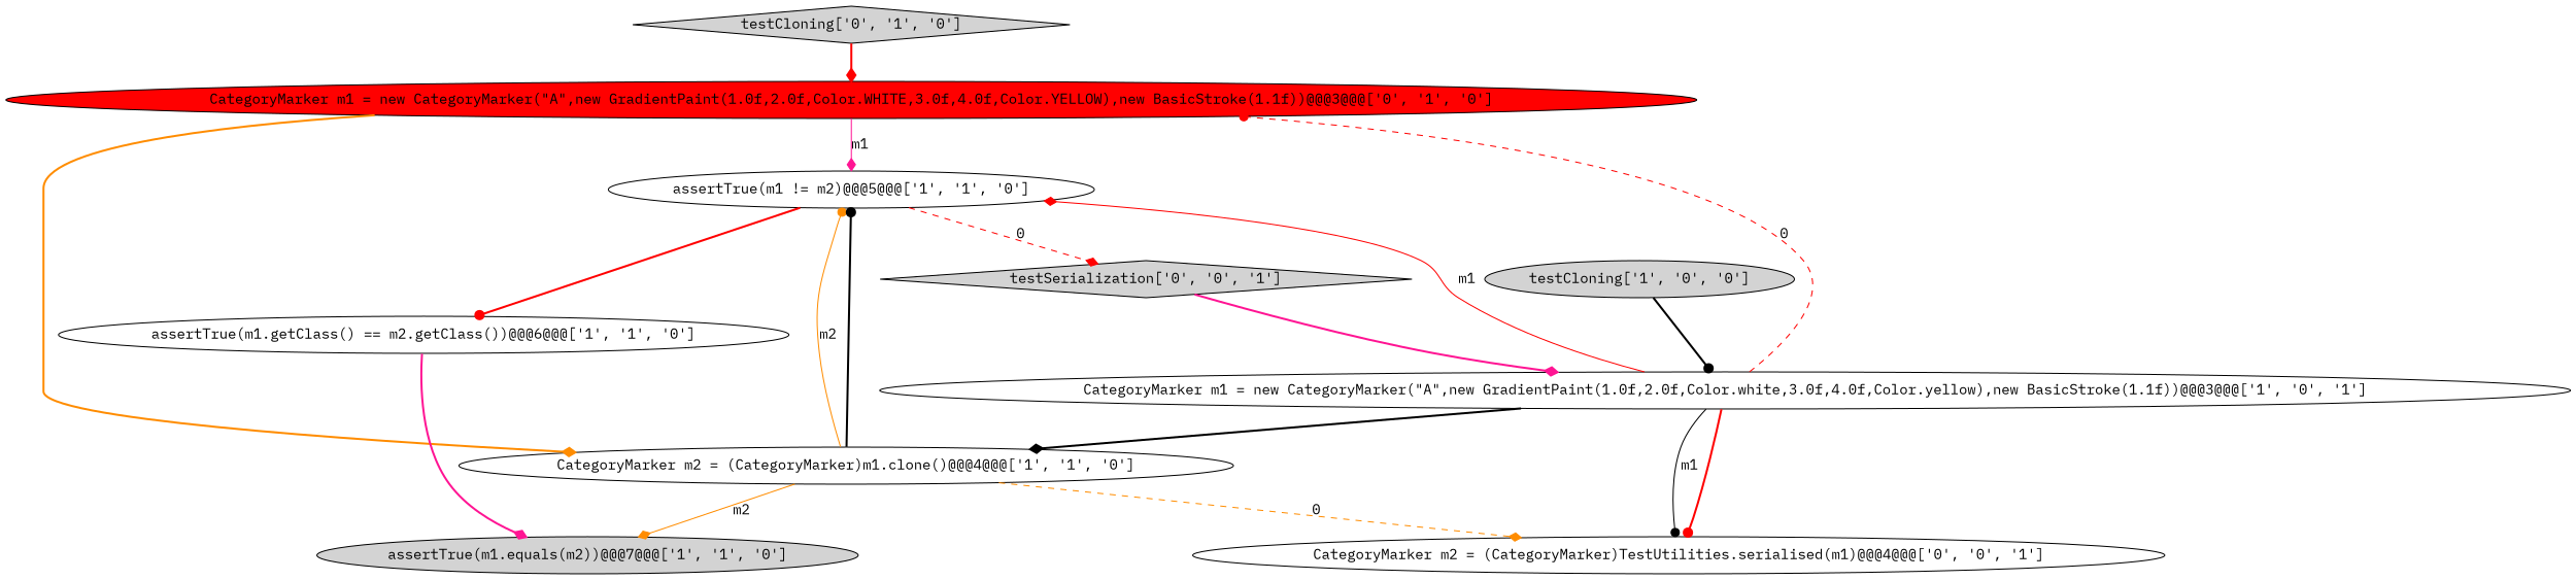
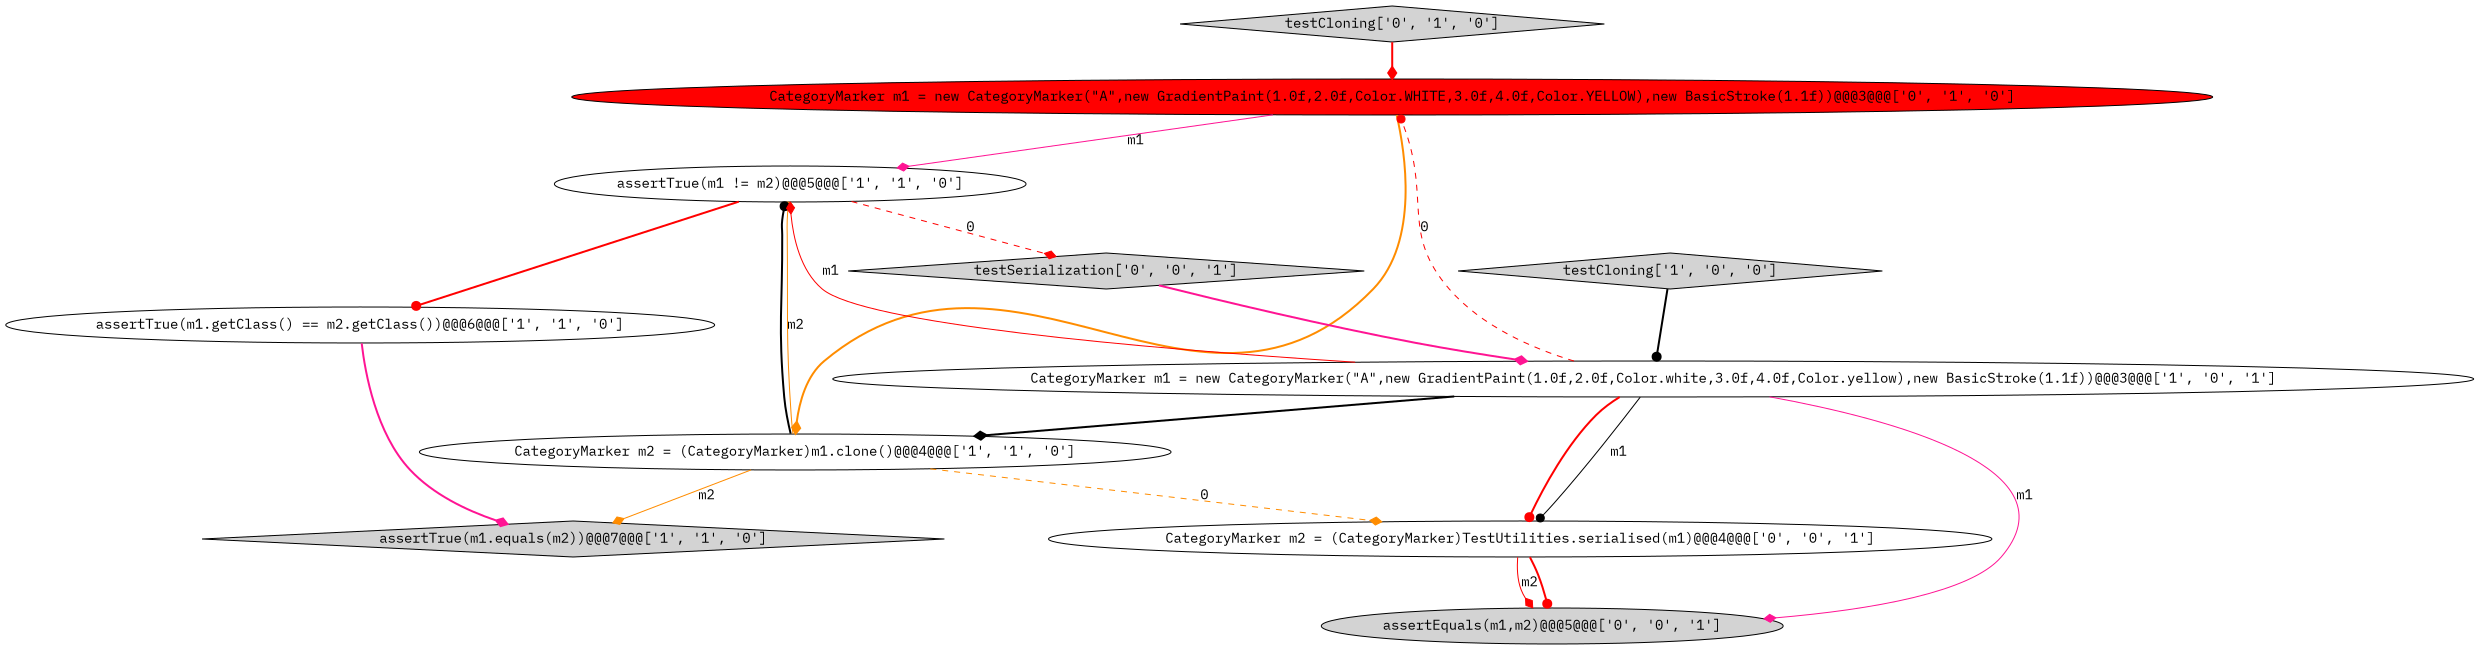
  digraph {
    fontname="IBM Plex Mono"
    node [fillcolor=lightgray fontname="IBM Plex Mono" shape=ellipse style=filled]
    edge [arrowhead=diamond color=red fontname="IBM Plex Mono" style=bold]
    n1 [label="testCloning['0', '1', '0']" shape=diamond]
    n2 [fillcolor=red label="CategoryMarker m1 = new CategoryMarker(\"A\",new GradientPaint(1.0f,2.0f,Color.WHITE,3.0f,4.0f,Color.YELLOW),new BasicStroke(1.1f))@@@3@@@['0', '1', '0']"]
    n3 [fillcolor=white label="assertTrue(m1 != m2)@@@5@@@['1', '1', '0']"]
    n4 [fillcolor=white label="CategoryMarker m2 = (CategoryMarker)m1.clone()@@@4@@@['1', '1', '0']"]
    n5 [fillcolor=white label="assertTrue(m1.getClass() == m2.getClass())@@@6@@@['1', '1', '0']"]
    n6 [label="testSerialization['0', '0', '1']" shape=diamond]
-   n7 [label="assertTrue(m1.equals(m2))@@@7@@@['1', '1', '0']"]
+   n7 [label="assertTrue(m1.equals(m2))@@@7@@@['1', '1', '0']" shape=diamond]
    n8 [fillcolor=white label="CategoryMarker m2 = (CategoryMarker)TestUtilities.serialised(m1)@@@4@@@['0', '0', '1']"]
+   n9 [label="assertEquals(m1,m2)@@@5@@@['0', '0', '1']"]
    n10 [fillcolor=white label="CategoryMarker m1 = new CategoryMarker(\"A\",new GradientPaint(1.0f,2.0f,Color.white,3.0f,4.0f,Color.yellow),new BasicStroke(1.1f))@@@3@@@['1', '0', '1']"]
-   n11 [label="testCloning['1', '0', '0']"]
+   n11 [label="testCloning['1', '0', '0']" shape=diamond]
    n1 -> n2
    n2 -> n3 [color=deeppink label=m1 style=solid]
    n2 -> n4 [color=darkorange]
    n3 -> n5 [arrowhead=dot]
    n3 -> n6 [label=0 style=dashed]
    n4 -> n3 [arrowhead=dot color=darkorange label=m2 style=solid]
    n4 -> n3 [arrowhead=dot color=black]
    n4 -> n7 [color=darkorange label=m2 style=solid]
    n4 -> n8 [color=darkorange label=0 style=dashed]
    n5 -> n7 [color=deeppink]
    n6 -> n10 [color=deeppink]
+   n8 -> n9 [label=m2 style=solid]
+   n8 -> n9 [arrowhead=dot]
    n10 -> n2 [arrowhead=dot label=0 style=dashed]
    n10 -> n3 [label=m1 style=solid]
    n10 -> n4 [color=black]
    n10 -> n8 [arrowhead=dot]
    n10 -> n8 [arrowhead=dot color=black label=m1 style=solid]
+   n10 -> n9 [color=deeppink label=m1 style=solid]
    n11 -> n10 [arrowhead=dot color=black]
  }
